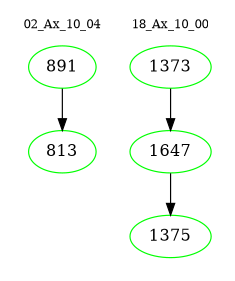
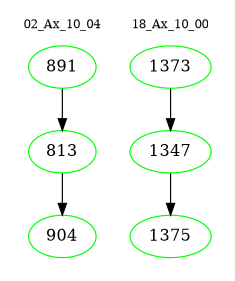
  digraph {
    node [color=green]
    edge [color=black]
    n1 [label=891]
    n2 [label=813]
+   n3 [label=904]
    n4 [label=1373]
-   n5 [label=1647]
+   n5 [label=1347]
    n6 [label=1375]
    subgraph cluster_1 {
      color=white
      fontsize=10
      label="02_Ax_10_04"
      n1
      n2
+     n3
    }
    subgraph cluster_2 {
      color=white
      fontsize=10
      label="18_Ax_10_00"
      n4
      n5
      n6
    }
    n1 -> n2
+   n2 -> n3
    n4 -> n5
    n5 -> n6
  }
